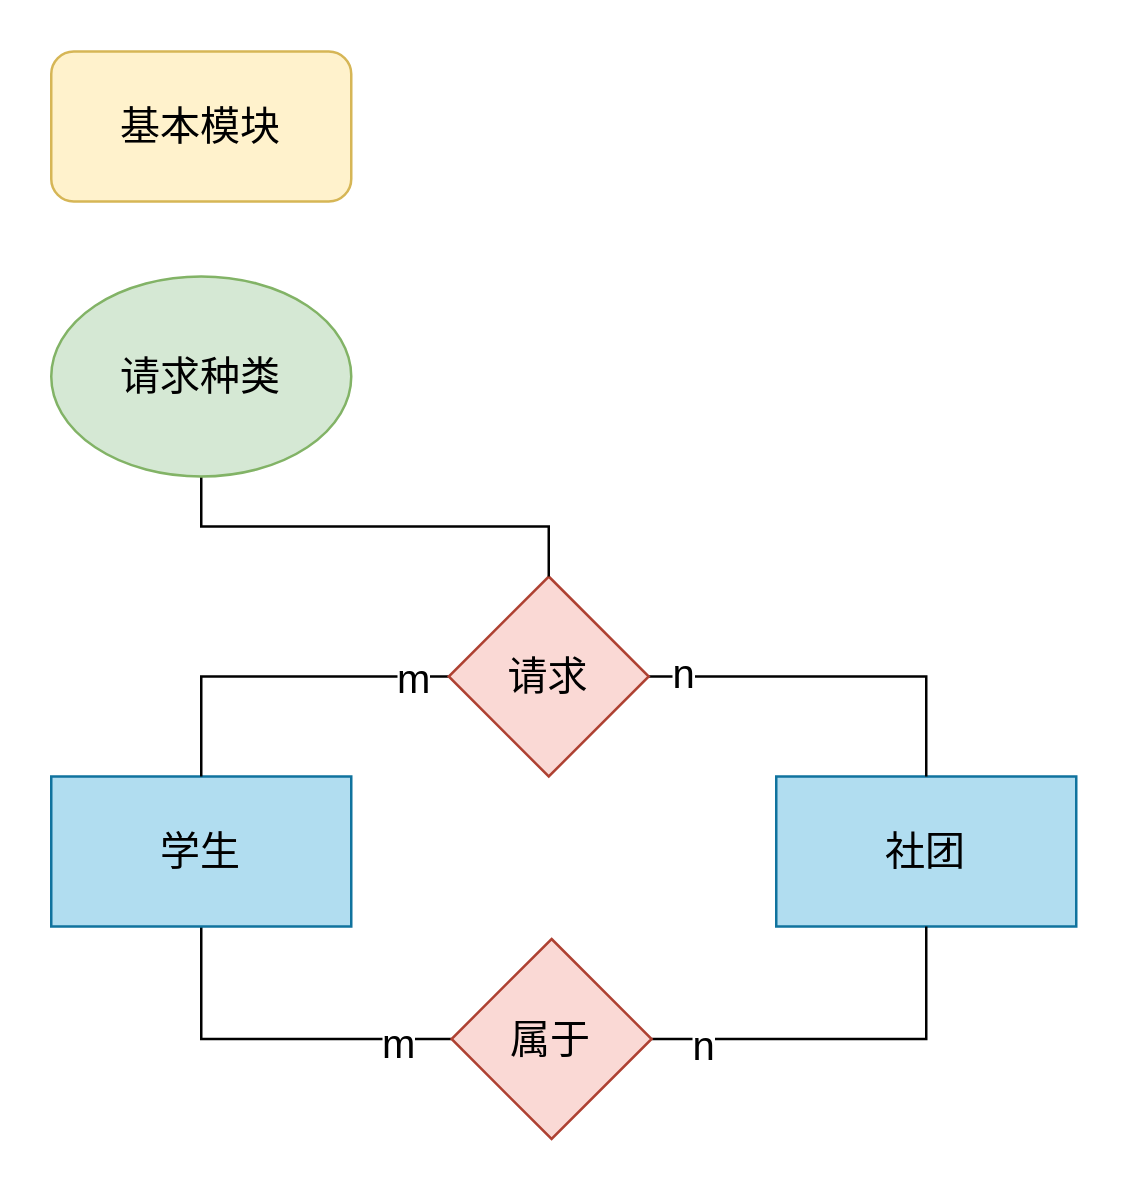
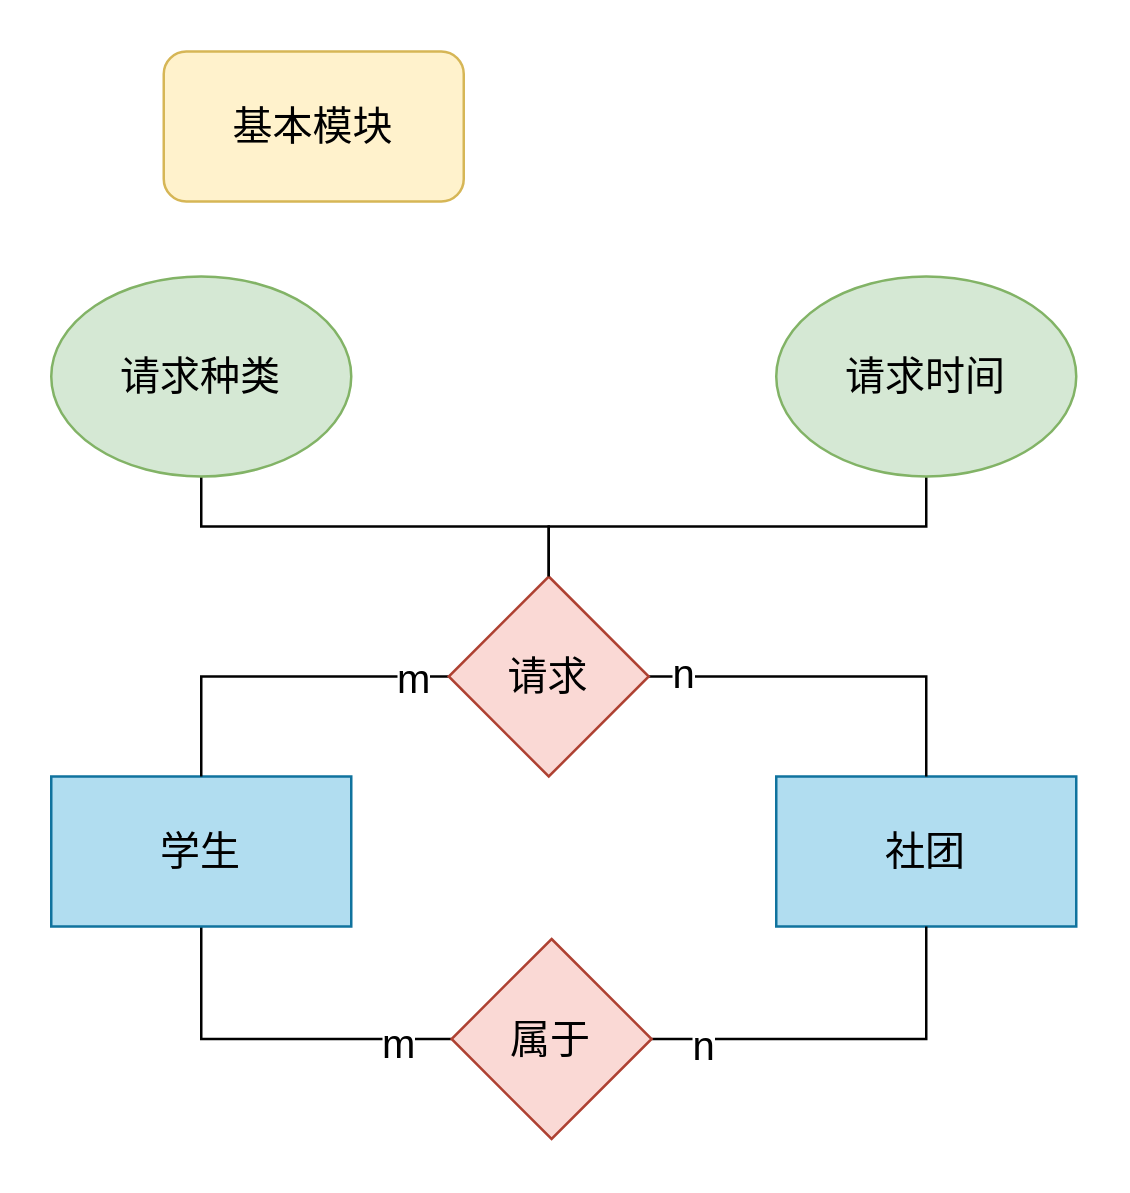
  <mxCell id="0" />
  <mxCell id="1" parent="0" />
  <mxCell id="2" value="社团" style="rounded=0;whiteSpace=wrap;html=1;fontSize=16;fillColor=#b1ddf0;strokeColor=#10739e;" parent="1" vertex="1"><mxGeometry x="310" y="310" width="120" height="60" as="geometry" /></mxCell>
  <mxCell id="3" style="edgeStyle=orthogonalEdgeStyle;rounded=0;orthogonalLoop=1;jettySize=auto;html=1;exitX=0.5;exitY=1;exitDx=0;exitDy=0;entryX=0;entryY=0.5;entryDx=0;entryDy=0;endArrow=none;endFill=0;" parent="1" source="5" target="14" edge="1"><mxGeometry relative="1" as="geometry" /></mxCell>
  <mxCell id="4" value="m" style="edgeLabel;html=1;align=center;verticalAlign=middle;resizable=0;points=[];fontSize=16;" parent="3" vertex="1" connectable="0"><mxGeometry x="0.699" y="-1" relative="1" as="geometry"><mxPoint as="offset" /></mxGeometry></mxCell>
  <mxCell id="5" value="&lt;font style=&quot;font-size: 16px;&quot;&gt;学生&lt;/font&gt;" style="rounded=0;whiteSpace=wrap;html=1;fillColor=#b1ddf0;strokeColor=#10739e;" parent="1" vertex="1"><mxGeometry x="20" y="310" width="120" height="60" as="geometry" /></mxCell>
  <mxCell id="6" style="edgeStyle=orthogonalEdgeStyle;rounded=0;orthogonalLoop=1;jettySize=auto;html=1;exitX=1;exitY=0.5;exitDx=0;exitDy=0;entryX=0.5;entryY=0;entryDx=0;entryDy=0;fontSize=16;endArrow=none;endFill=0;" parent="1" source="11" target="2" edge="1"><mxGeometry relative="1" as="geometry" /></mxCell>
  <mxCell id="7" value="n" style="edgeLabel;html=1;align=center;verticalAlign=middle;resizable=0;points=[];fontSize=16;" parent="6" vertex="1" connectable="0"><mxGeometry x="-0.827" y="2" relative="1" as="geometry"><mxPoint as="offset" /></mxGeometry></mxCell>
  <mxCell id="8" style="edgeStyle=orthogonalEdgeStyle;rounded=0;orthogonalLoop=1;jettySize=auto;html=1;exitX=0;exitY=0.5;exitDx=0;exitDy=0;entryX=0.5;entryY=0;entryDx=0;entryDy=0;fontSize=16;endArrow=none;endFill=0;" parent="1" source="11" target="5" edge="1"><mxGeometry relative="1" as="geometry" /></mxCell>
  <mxCell id="9" value="m" style="edgeLabel;html=1;align=center;verticalAlign=middle;resizable=0;points=[];fontSize=16;" parent="8" vertex="1" connectable="0"><mxGeometry x="-0.779" relative="1" as="geometry"><mxPoint as="offset" /></mxGeometry></mxCell>
+ <mxCell id="10" style="edgeStyle=orthogonalEdgeStyle;rounded=0;orthogonalLoop=1;jettySize=auto;html=1;exitX=0.5;exitY=0;exitDx=0;exitDy=0;entryX=0.5;entryY=1;entryDx=0;entryDy=0;fontSize=16;endArrow=none;endFill=0;" parent="1" source="11" target="17" edge="1"><mxGeometry relative="1" as="geometry" /></mxCell>
  <mxCell id="11" value="请求" style="rhombus;whiteSpace=wrap;html=1;fontSize=16;fillColor=#fad9d5;strokeColor=#ae4132;" parent="1" vertex="1"><mxGeometry x="179" y="230" width="80" height="80" as="geometry" /></mxCell>
  <mxCell id="12" style="edgeStyle=orthogonalEdgeStyle;rounded=0;orthogonalLoop=1;jettySize=auto;html=1;exitX=1;exitY=0.5;exitDx=0;exitDy=0;entryX=0.5;entryY=1;entryDx=0;entryDy=0;endArrow=none;endFill=0;" parent="1" source="14" target="2" edge="1"><mxGeometry relative="1" as="geometry" /></mxCell>
  <mxCell id="13" value="n" style="edgeLabel;html=1;align=center;verticalAlign=middle;resizable=0;points=[];fontSize=16;" parent="12" vertex="1" connectable="0"><mxGeometry x="-0.747" y="-2" relative="1" as="geometry"><mxPoint as="offset" /></mxGeometry></mxCell>
  <mxCell id="14" value="属于" style="rhombus;whiteSpace=wrap;html=1;fontSize=16;fillColor=#fad9d5;strokeColor=#ae4132;" parent="1" vertex="1"><mxGeometry x="180.14" y="375" width="80" height="80" as="geometry" /></mxCell>
  <mxCell id="15" style="edgeStyle=orthogonalEdgeStyle;rounded=0;orthogonalLoop=1;jettySize=auto;html=1;exitX=0.5;exitY=1;exitDx=0;exitDy=0;fontSize=16;endArrow=none;endFill=0;" parent="1" source="16" target="11" edge="1"><mxGeometry relative="1" as="geometry" /></mxCell>
  <mxCell id="16" value="请求种类" style="ellipse;whiteSpace=wrap;html=1;fontSize=16;fillColor=#d5e8d4;strokeColor=#82b366;" parent="1" vertex="1"><mxGeometry x="20" y="110" width="120" height="80" as="geometry" /></mxCell>
- <mxCell id="18" value="&lt;font style=&quot;font-size: 16px;&quot;&gt;基本模块&lt;/font&gt;" style="rounded=1;whiteSpace=wrap;html=1;fillColor=#fff2cc;strokeColor=#d6b656;" parent="1" vertex="1"><mxGeometry x="20" y="20" width="120" height="60" as="geometry" /></mxCell>
+ <mxCell id="17" value="请求时间" style="ellipse;whiteSpace=wrap;html=1;fontSize=16;fillColor=#d5e8d4;strokeColor=#82b366;" parent="1" vertex="1"><mxGeometry x="310" y="110" width="120" height="80" as="geometry" /></mxCell>
+ <mxCell id="18" value="&lt;font style=&quot;font-size: 16px;&quot;&gt;基本模块&lt;/font&gt;" style="rounded=1;whiteSpace=wrap;html=1;fillColor=#fff2cc;strokeColor=#d6b656;" parent="1" vertex="1"><mxGeometry x="65" y="20" width="120" height="60" as="geometry" /></mxCell>
